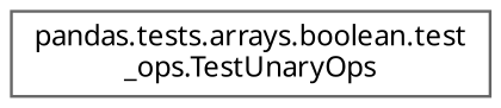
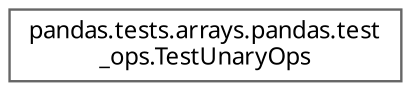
  digraph {
    rankdir=LR
    fontname="Noto Sans"
-   n1 [color=grey40 fillcolor=white fontname="Noto Sans" fontsize=10 height=0.2 label="pandas.tests.arrays.boolean.test\l_ops.TestUnaryOps" shape=box style=filled width=0.4]
+   n1 [color=grey40 fillcolor=white fontname="Noto Sans" fontsize=10 height=0.2 label="pandas.tests.arrays.pandas.test\l_ops.TestUnaryOps" shape=box style=filled width=0.4]
  }
